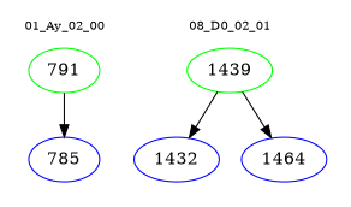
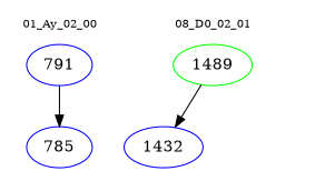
  digraph {
    node [color=blue]
    edge [color=black]
-   n1 [color=green label=791]
+   n1 [label=791]
    n2 [label=785]
-   n3 [color=green label=1439]
+   n3 [color=green label=1489]
    n4 [label=1432]
-   n5 [label=1464]
    subgraph cluster_1 {
      color=white
      fontsize=10
      label="01_Ay_02_00"
      n1
      n2
    }
    subgraph cluster_2 {
      color=white
      fontsize=10
      label="08_D0_02_01"
      n3
      n4
-     n5
    }
    n1 -> n2
    n3 -> n4
-   n3 -> n5
  }
